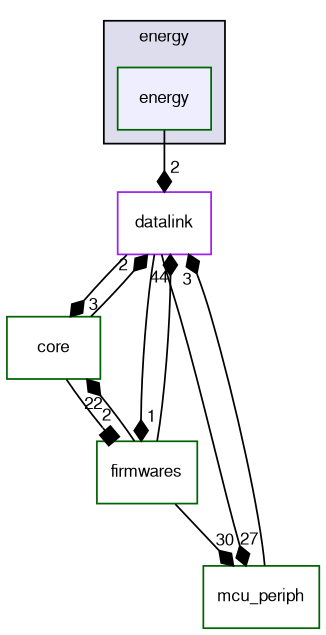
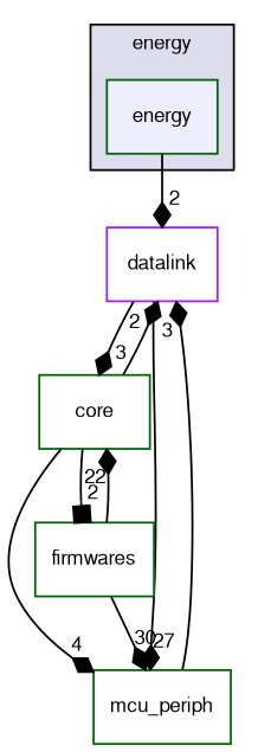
  digraph {
    compound=true
    node [color=darkgreen fontname=FreeSans fontsize=10 shape=box style=filled]
    edge [arrowhead=diamond headlabel=2 labeldistance=1.5 labelfontname=FreeSans labelfontsize=10]
    n1 [fillcolor="#eeeeff" label=energy pencolor=black]
    n2 [color=purple fillcolor=white label=datalink]
    n3 [label=core style=""]
    n4 [label=mcu_periph style=""]
    n5 [fillcolor=white label=firmwares]
    subgraph cluster_1 {
      bgcolor="#ddddee"
      fontname=FreeSans
      fontsize=10
      label=energy
      pencolor=black
      n1
    }
    n1 -> n2
    n2 -> n3 [headlabel=3]
    n2 -> n4 [headlabel=27]
-   n2 -> n5 [headlabel=1]
    n3 -> n2
+   n3 -> n4 [headlabel=4]
    n3 -> n5 [arrowhead=box]
    n4 -> n2 [headlabel=3]
-   n5 -> n2 [headlabel=44]
    n5 -> n3 [headlabel=22]
    n5 -> n4 [headlabel=30]
  }
